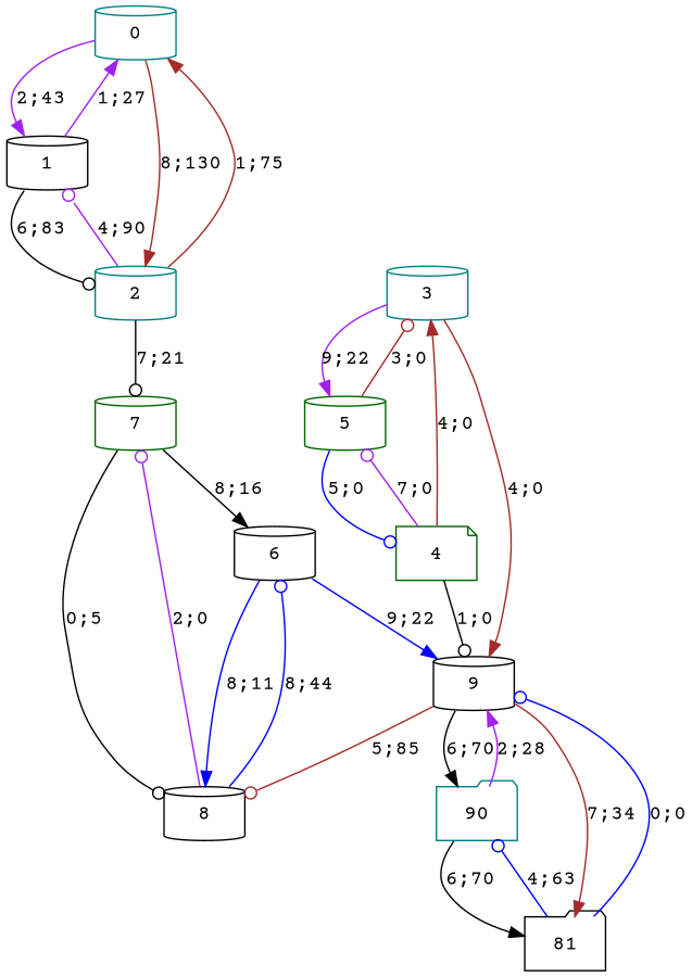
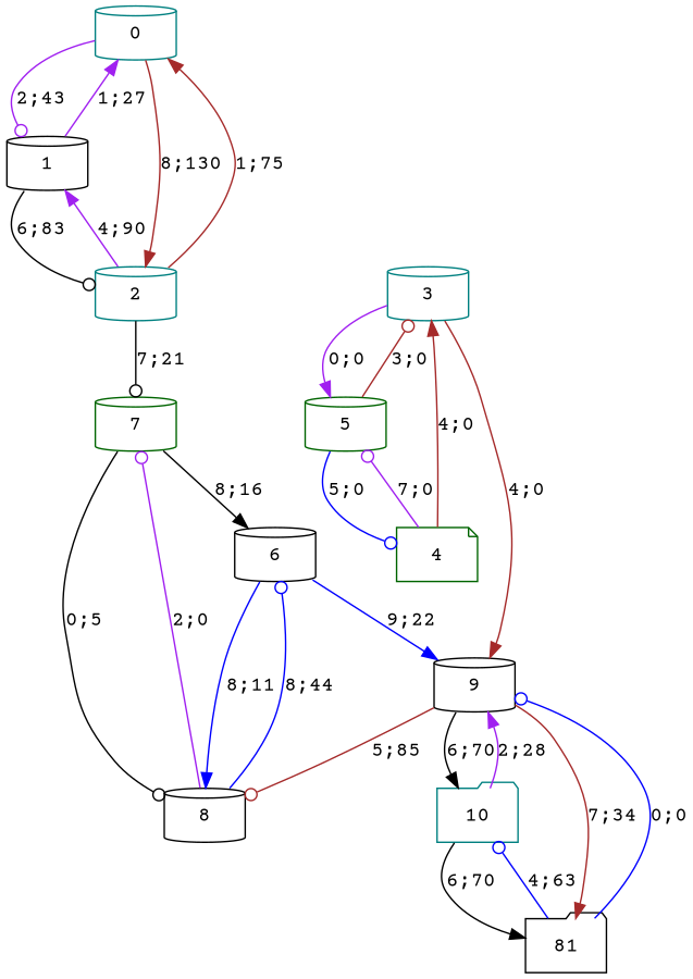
  digraph {
    fontname="Courier Prime"
    node [color=black fontname="Courier Prime" shape=cylinder]
    edge [arrowhead=normal color=purple fontname="Courier Prime"]
    0 [color=teal]
    1
    2 [color=teal]
    7 [color=darkgreen]
    6
    9
    8
-   10 [color=teal shape=folder label=90]
+   10 [color=teal shape=folder]
    n9 [label=81 shape=folder]
    3 [color=teal]
    5 [color=darkgreen]
    4 [color=darkgreen shape=note]
-   0 -> 1 [label="2;43"]
+   0 -> 1 [arrowhead=odot label="2;43"]
    0 -> 2 [color=brown label="8;130"]
    1 -> 0 [label="1;27"]
    1 -> 2 [arrowhead=odot color=black label="6;83"]
    2 -> 0 [color=brown label="1;75"]
-   2 -> 1 [arrowhead=odot label="4;90"]
+   2 -> 1 [label="4;90"]
    2 -> 7 [arrowhead=odot color=black label="7;21"]
    7 -> 6 [color=black label="8;16"]
    7 -> 8 [arrowhead=odot color=black label="0;5"]
    6 -> 9 [color=blue label="9;22"]
    6 -> 8 [color=blue label="8;11"]
    9 -> 8 [arrowhead=odot color=brown label="5;85"]
    9 -> 10 [color=black label="6;70"]
    9 -> n9 [color=brown label="7;34"]
    8 -> 7 [arrowhead=odot label="2;0"]
    8 -> 6 [arrowhead=odot color=blue label="8;44"]
    10 -> 9 [label="2;28"]
    10 -> n9 [color=black label="6;70"]
    n9 -> 9 [arrowhead=odot color=blue label="0;0"]
    n9 -> 10 [arrowhead=odot color=blue label="4;63"]
    3 -> 9 [color=brown label="4;0"]
-   3 -> 5 [label="9;22"]
+   3 -> 5 [label="0;0"]
    5 -> 3 [arrowhead=odot color=brown label="3;0"]
    5 -> 4 [arrowhead=odot color=blue label="5;0"]
-   4 -> 9 [arrowhead=odot color=black label="1;0"]
    4 -> 3 [color=brown label="4;0"]
    4 -> 5 [arrowhead=odot label="7;0"]
  }
